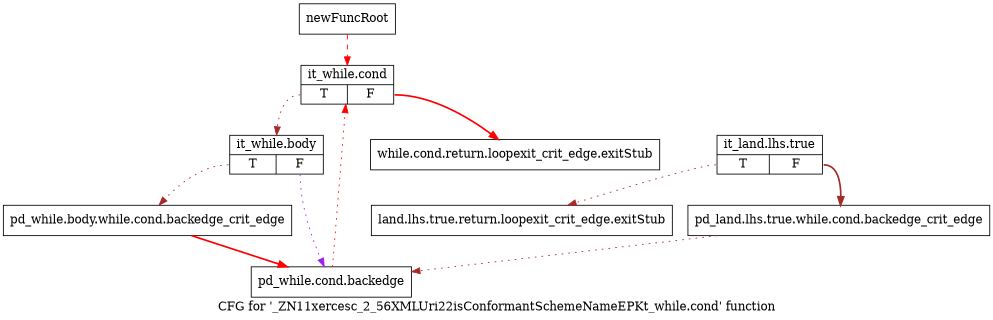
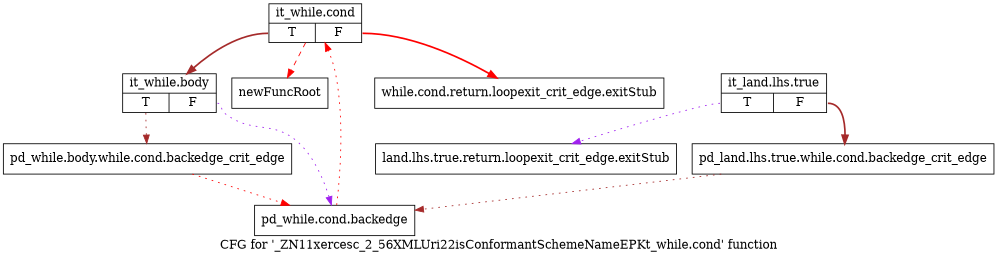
  digraph {
    label="CFG for '_ZN11xercesc_2_56XMLUri22isConformantSchemeNameEPKt_while.cond' function"
    node [shape=record]
    edge [color=red style=dotted]
    n1 [label="{newFuncRoot}"]
    n2 [label="{it_while.cond|{<s0>T|<s1>F}}"]
    n3 [label="{while.cond.return.loopexit_crit_edge.exitStub}"]
    n4 [label="{it_while.body|{<s0>T|<s1>F}}"]
    n5 [label="{pd_while.body.while.cond.backedge_crit_edge}"]
    n6 [label="{pd_while.cond.backedge}"]
    n7 [label="{land.lhs.true.return.loopexit_crit_edge.exitStub}"]
    n8 [label="{it_land.lhs.true|{<s0>T|<s1>F}}"]
    n9 [label="{pd_land.lhs.true.while.cond.backedge_crit_edge}"]
-   n1 -> n2 [style=dashed]
+   n2 -> n1 [style=dashed]
    n2 -> n3 [style=bold tailport=s1]
-   n2 -> n4 [color=brown tailport=s0]
+   n2 -> n4 [color=brown style=bold tailport=s0]
    n4 -> n5 [color=brown tailport=s0]
    n4 -> n6 [color=purple tailport=s1]
-   n5 -> n6 [style=bold]
+   n5 -> n6
    n6 -> n2
-   n8 -> n7 [color=brown tailport=s0]
+   n8 -> n7 [color=purple tailport=s0]
    n8 -> n9 [color=brown style=bold tailport=s1]
    n9 -> n6 [color=brown]
  }
